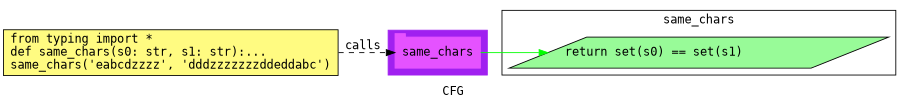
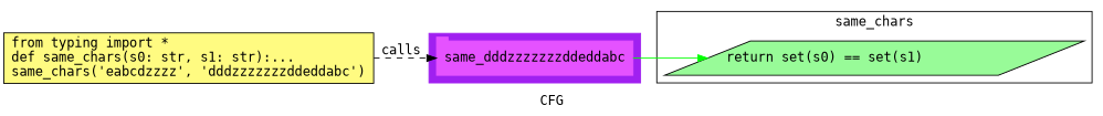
  digraph {
    compound=True
    fontname="DejaVu Sans Mono"
    label=CFG
    pack=False
    rankdir=LR
    ranksep=0.02
    node [fontname="DejaVu Sans Mono" style="filled,solid"]
    edge [fontname="DejaVu Sans Mono"]
-   n1 [color="#E552FF" height=0.5 label=same_chars linenum="[5]" shape=tab style=filled width=1.375]
+   n1 [color="#E552FF" height=0.5 label=same_dddzzzzzzzddeddabc linenum="[5]" shape=tab style=filled width=1.375]
    n2 [fillcolor="#98fb98" height=0.5 label="return set(s0) == set(s1)\l" linenum="[3]" shape=parallelogram width=5.9029]
    n3 [fillcolor="#FFFB81" height=0.73611 label="from typing import *\ldef same_chars(s0: str, s1: str):...\lsame_chars('eabcdzzzz', 'dddzzzzzzzddeddabc')\l" linenum="[1]" shape=rectangle width=5.3889]
    subgraph cluster_1 {
      color=purple
      compound=true
      label=""
      shape=tab
      style=filled
      n1
    }
    subgraph cluster_2 {
      label=same_chars
      n2
    }
    n1 -> n2 [color=green]
    n3 -> n1 [label=calls style=dashed]
  }
